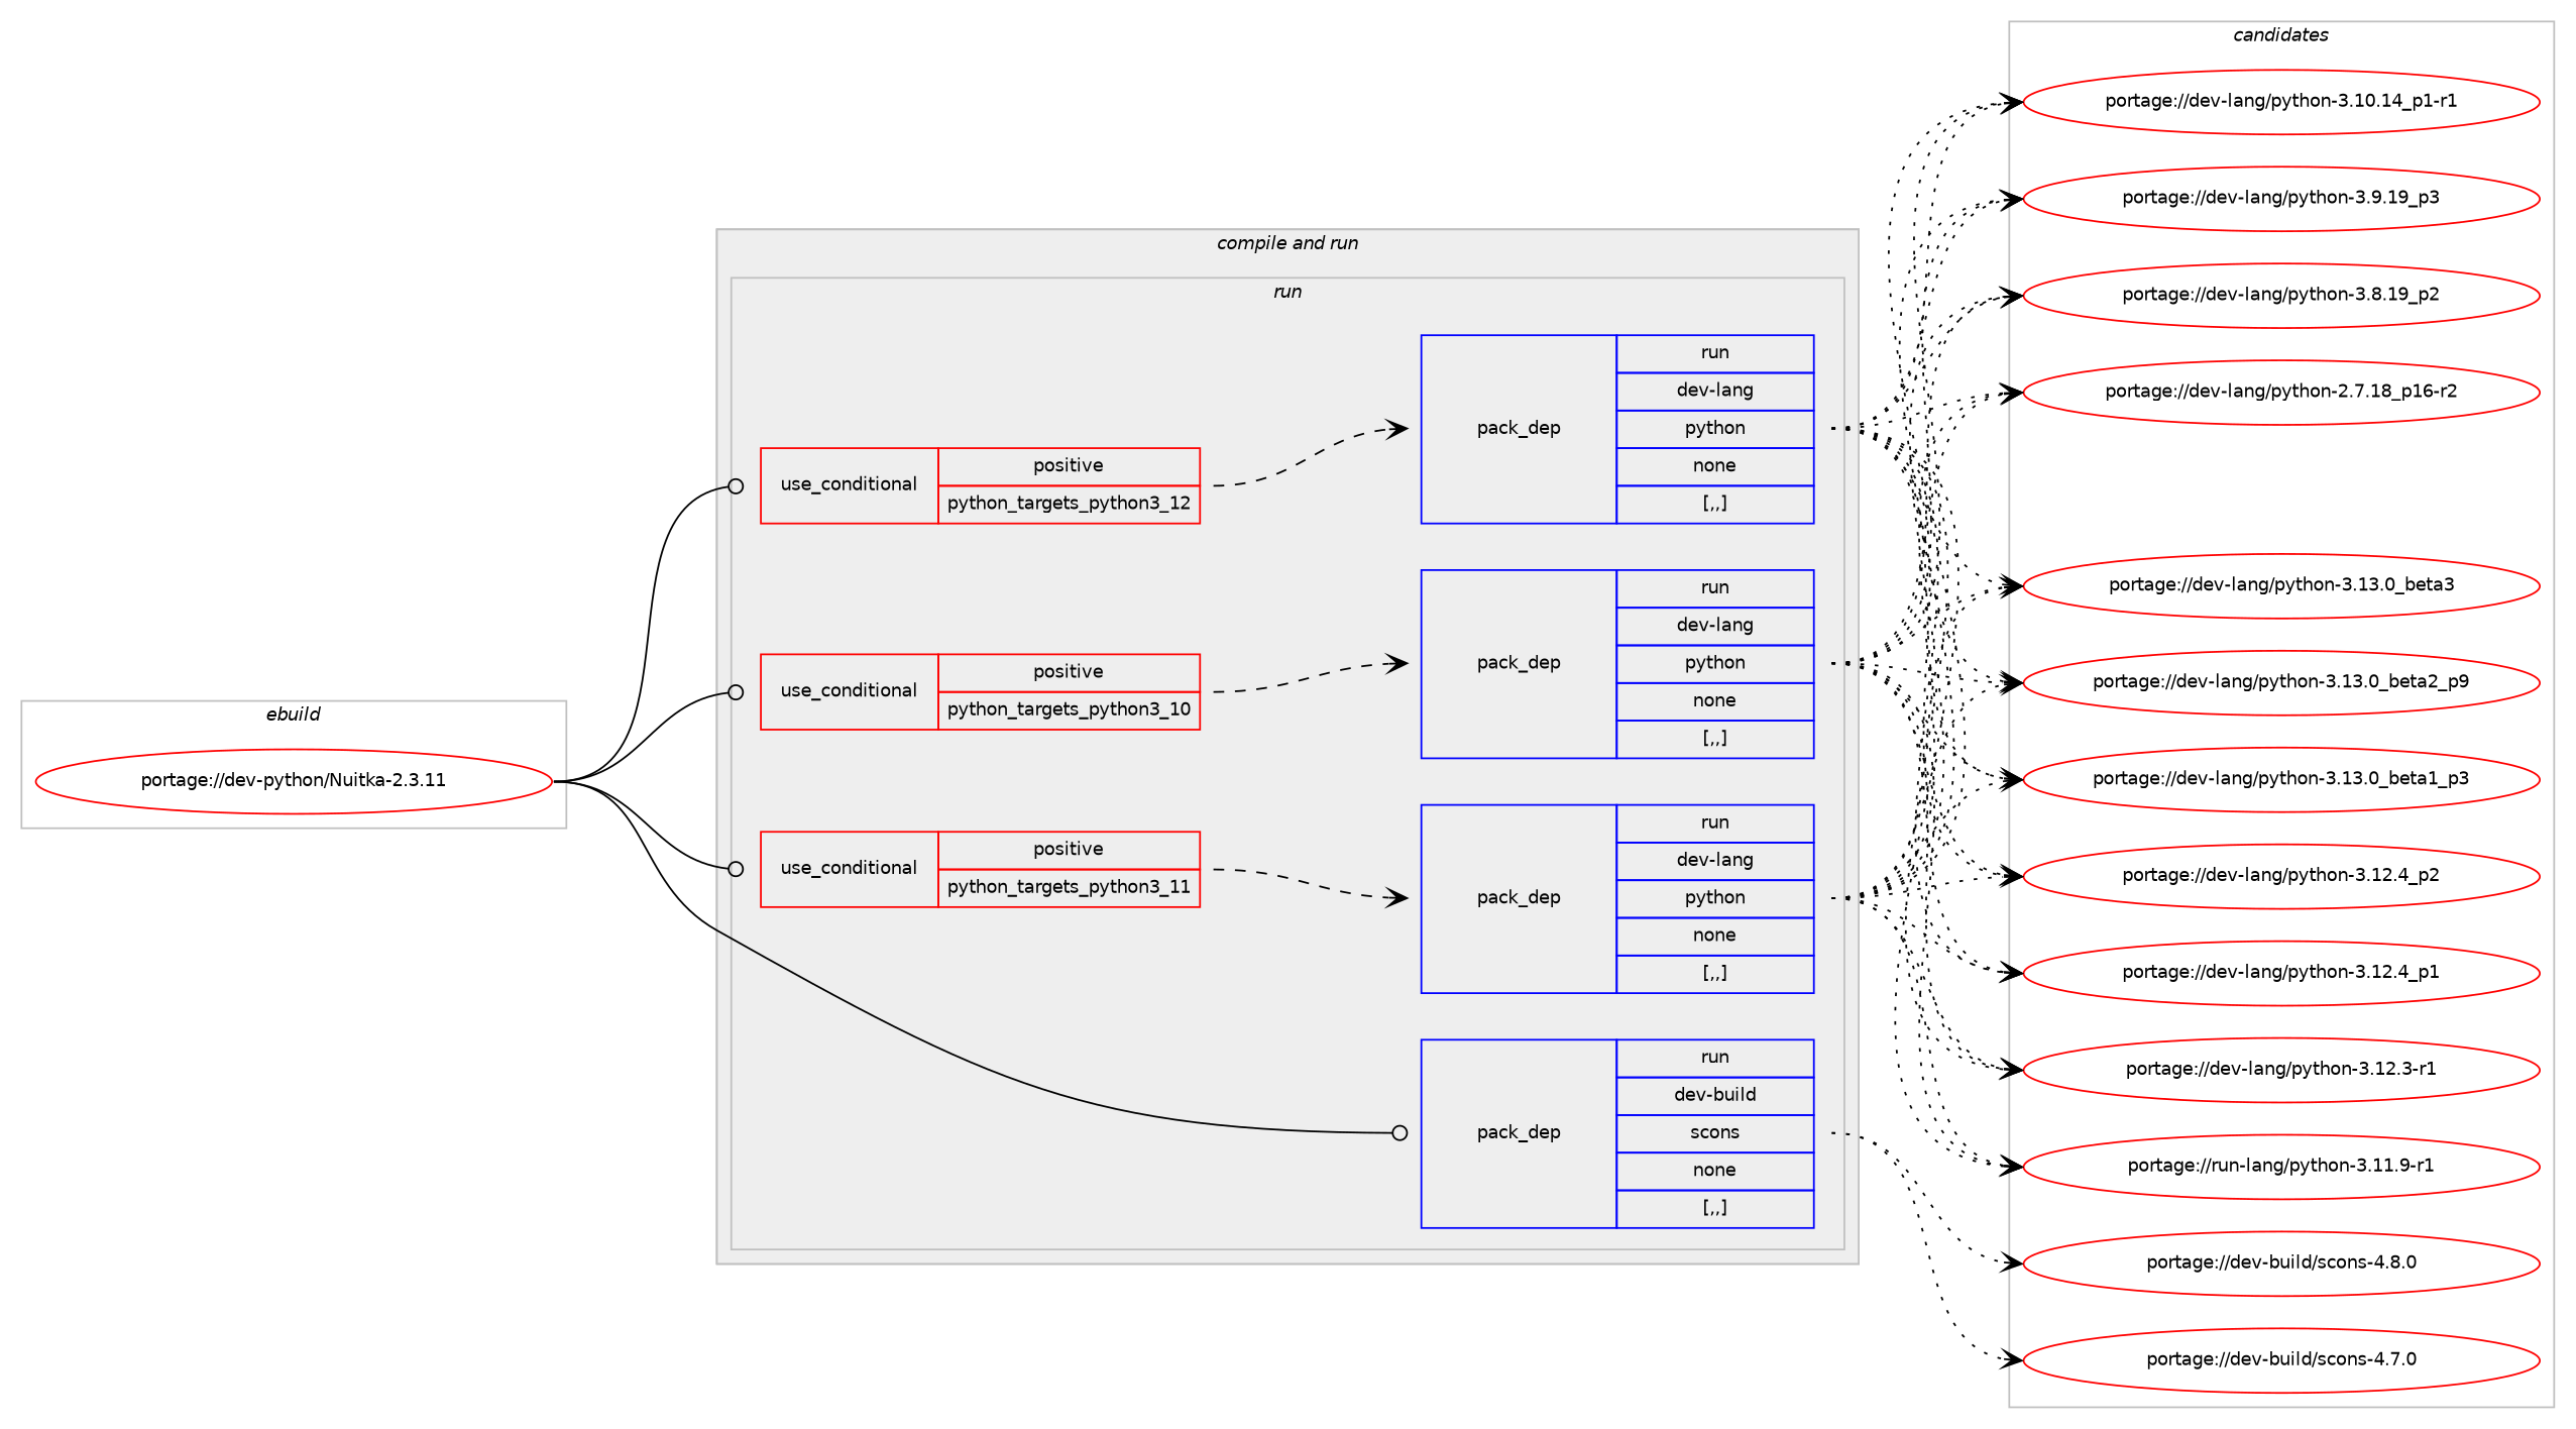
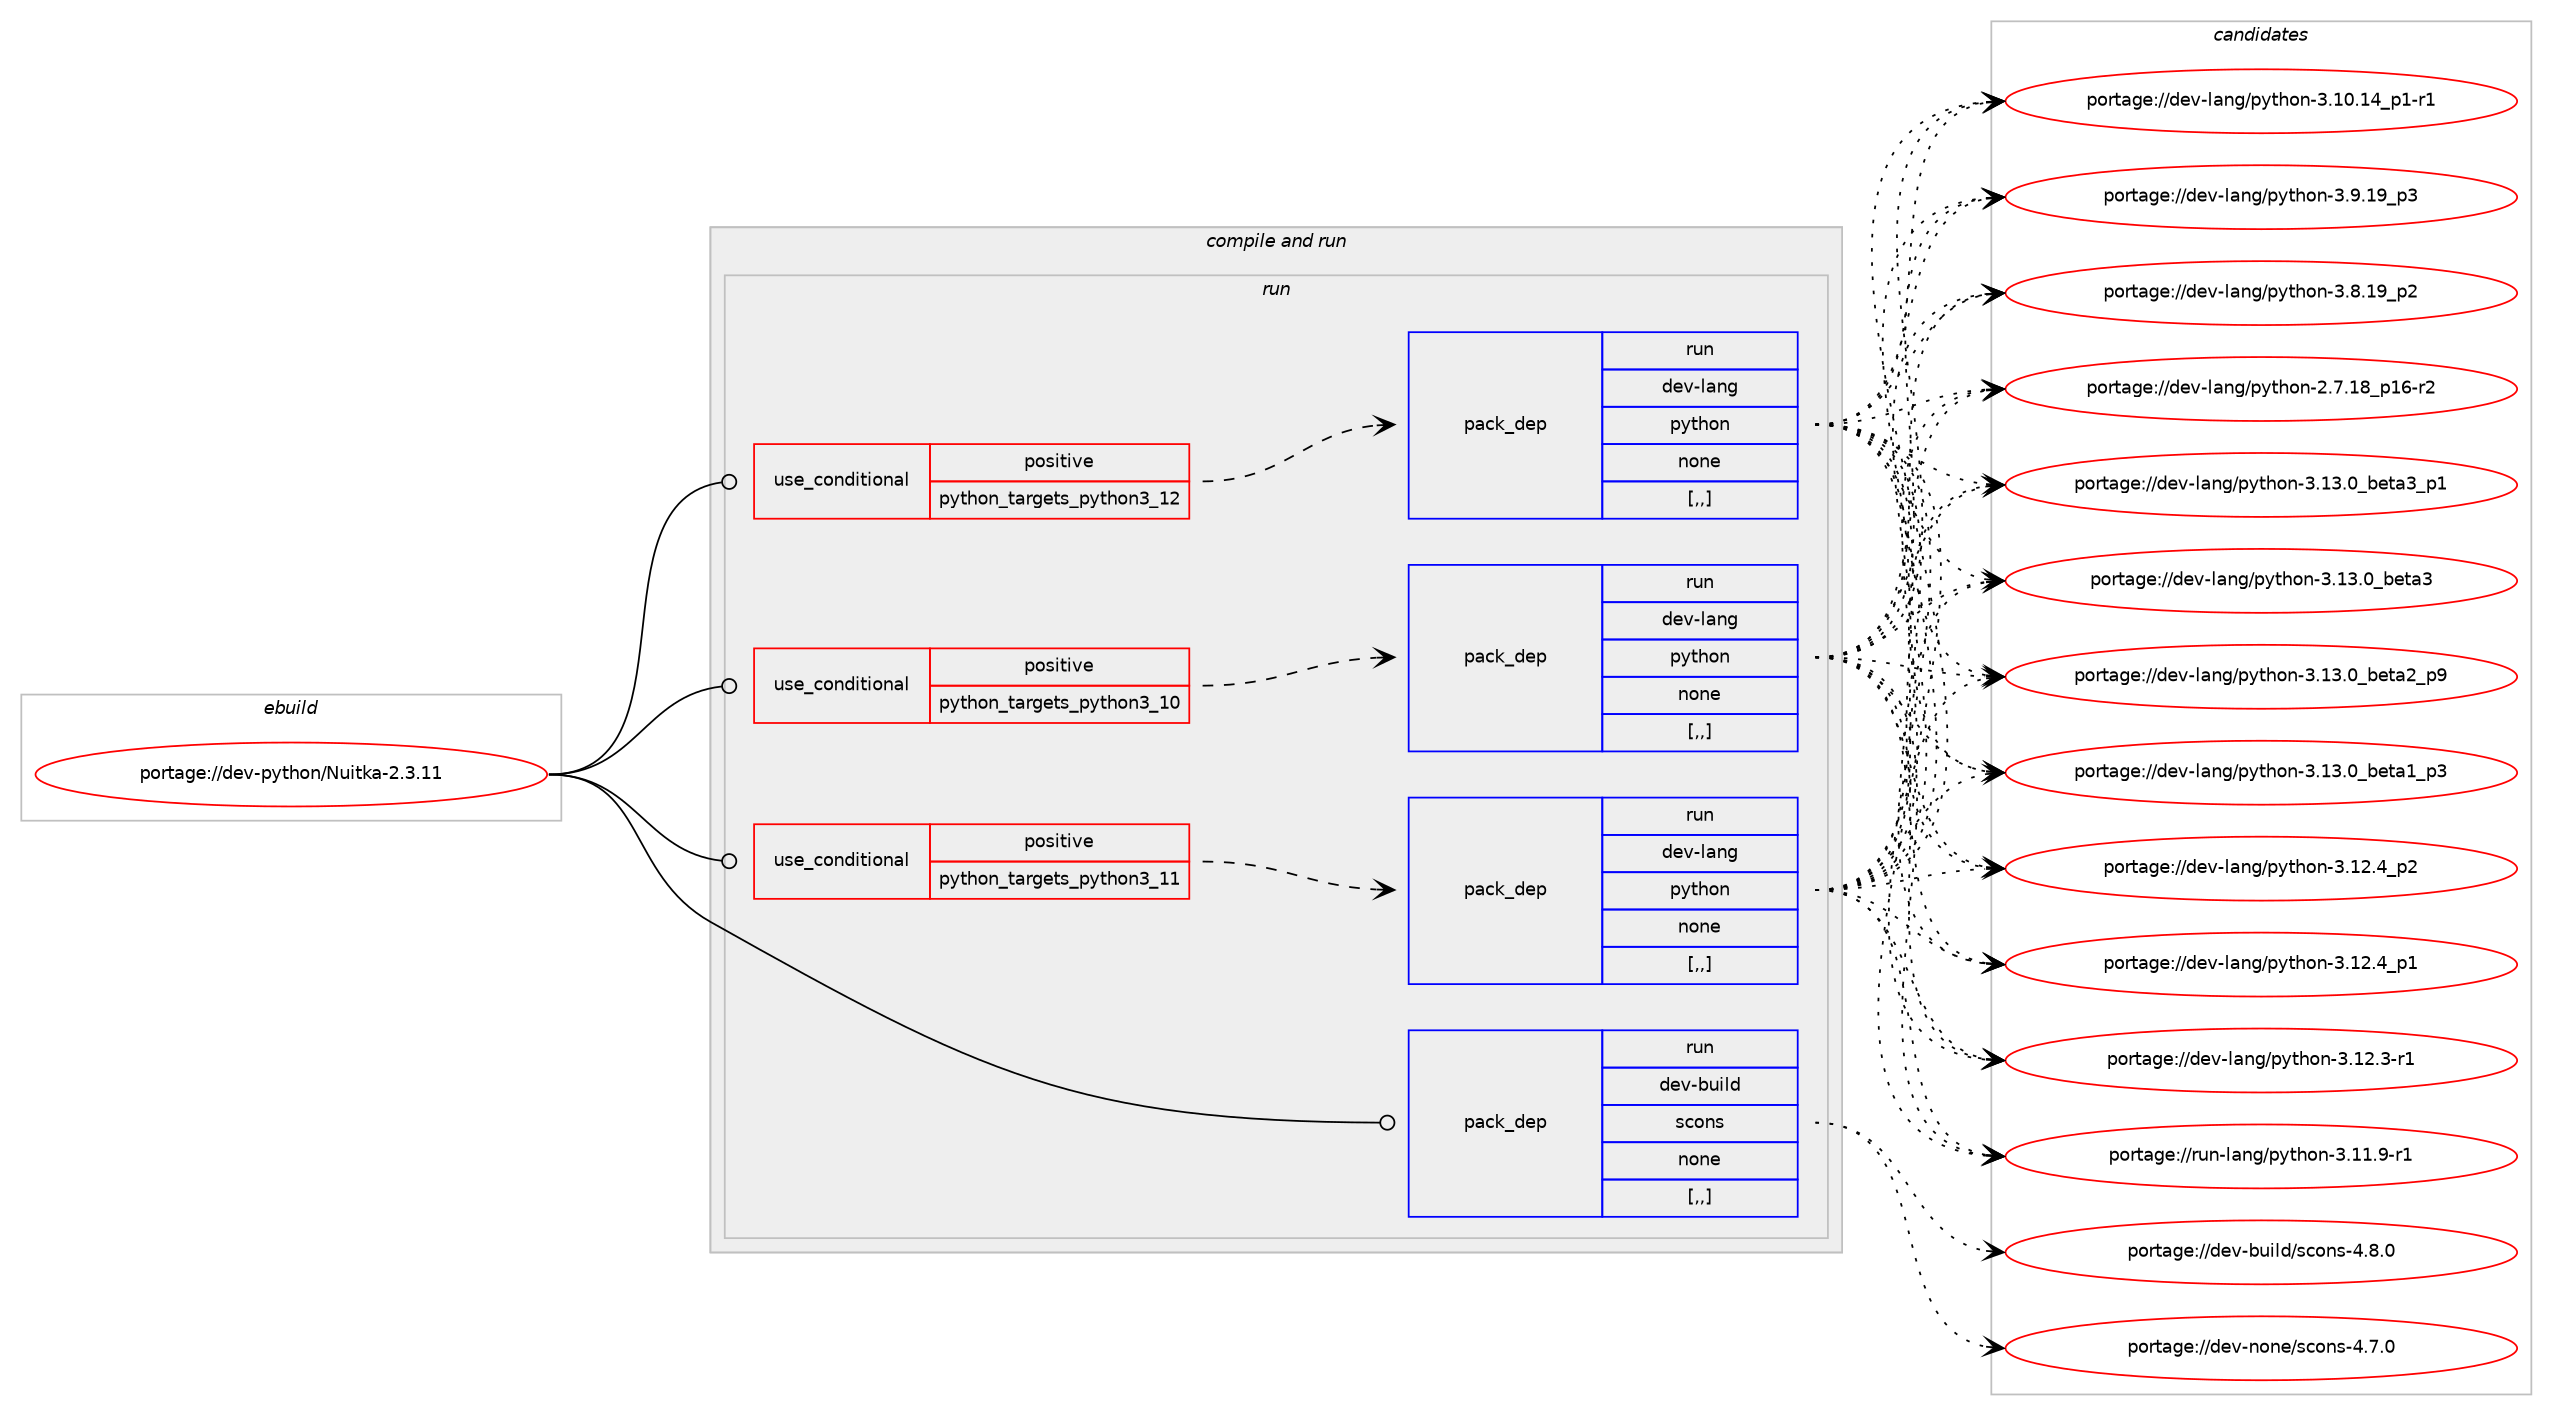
  digraph {
    compound=true
    concentrate=true
    fontname=Helvetica
    fontsize=10
    newrank=true
    rankdir=LR
    ranksep=1.5
    node [color=red fontname=Helvetica fontsize=10]
    edge [arrowhead=vee headport=w style=dotted tailport=e weight=100]
    n1 [label="portage://dev-python/Nuitka-2.3.11" width=4]
    n2 [color=blue label=<<TABLE BORDER="0" CELLBORDER="1" CELLSPACING="0" CELLPADDING="4" WIDTH="220"><TR><TD ROWSPAN="6" CELLPADDING="30">pack_dep</TD></TR><TR><TD WIDTH="110">run</TD></TR><TR><TD>dev-lang</TD></TR><TR><TD>python</TD></TR><TR><TD>none</TD></TR><TR><TD>[,,]</TD></TR></TABLE>> shape=none]
    n3 [label=<<TABLE BORDER="0" CELLBORDER="1" CELLSPACING="0" CELLPADDING="4"><TR><TD ROWSPAN="3" CELLPADDING="10">use_conditional</TD></TR><TR><TD>positive</TD></TR><TR><TD>python_targets_python3_10</TD></TR></TABLE>> shape=none]
    n4 [color=blue label=<<TABLE BORDER="0" CELLBORDER="1" CELLSPACING="0" CELLPADDING="4" WIDTH="220"><TR><TD ROWSPAN="6" CELLPADDING="30">pack_dep</TD></TR><TR><TD WIDTH="110">run</TD></TR><TR><TD>dev-lang</TD></TR><TR><TD>python</TD></TR><TR><TD>none</TD></TR><TR><TD>[,,]</TD></TR></TABLE>> shape=none]
    n5 [label=<<TABLE BORDER="0" CELLBORDER="1" CELLSPACING="0" CELLPADDING="4"><TR><TD ROWSPAN="3" CELLPADDING="10">use_conditional</TD></TR><TR><TD>positive</TD></TR><TR><TD>python_targets_python3_11</TD></TR></TABLE>> shape=none]
    n6 [color=blue label=<<TABLE BORDER="0" CELLBORDER="1" CELLSPACING="0" CELLPADDING="4" WIDTH="220"><TR><TD ROWSPAN="6" CELLPADDING="30">pack_dep</TD></TR><TR><TD WIDTH="110">run</TD></TR><TR><TD>dev-lang</TD></TR><TR><TD>python</TD></TR><TR><TD>none</TD></TR><TR><TD>[,,]</TD></TR></TABLE>> shape=none]
    n7 [label=<<TABLE BORDER="0" CELLBORDER="1" CELLSPACING="0" CELLPADDING="4"><TR><TD ROWSPAN="3" CELLPADDING="10">use_conditional</TD></TR><TR><TD>positive</TD></TR><TR><TD>python_targets_python3_12</TD></TR></TABLE>> shape=none]
    n8 [color=blue label=<<TABLE BORDER="0" CELLBORDER="1" CELLSPACING="0" CELLPADDING="4" WIDTH="220"><TR><TD ROWSPAN="6" CELLPADDING="30">pack_dep</TD></TR><TR><TD WIDTH="110">run</TD></TR><TR><TD>dev-build</TD></TR><TR><TD>scons</TD></TR><TR><TD>none</TD></TR><TR><TD>[,,]</TD></TR></TABLE>> shape=none]
+   n9 [label="portage://dev-lang/python-3.13.0_beta3_p1" width=4]
    n10 [label="portage://dev-lang/python-3.13.0_beta3" width=4]
    n11 [label="portage://dev-lang/python-3.13.0_beta2_p9" width=4]
    n12 [label="portage://dev-lang/python-3.13.0_beta1_p3" width=4]
    n13 [label="portage://dev-lang/python-3.12.4_p2" width=4]
    n14 [label="portage://dev-lang/python-3.12.4_p1" width=4]
    n15 [label="portage://dev-lang/python-3.12.3-r1" width=4]
    n16 [label="portage://run-lang/python-3.11.9-r1" width=4]
    n17 [label="portage://dev-lang/python-3.10.14_p1-r1" width=4]
    n18 [label="portage://dev-lang/python-3.9.19_p3" width=4]
    n19 [label="portage://dev-lang/python-3.8.19_p2" width=4]
    n20 [label="portage://dev-lang/python-2.7.18_p16-r2" width=4]
    n21 [label="portage://dev-build/scons-4.8.0" width=4]
-   n22 [label="portage://dev-build/scons-4.7.0" width=4]
+   n22 [label="portage://dev-none/scons-4.7.0" width=4]
    subgraph cluster_1 {
      color=gray
      label=<<i>ebuild</i>>
      n1
    }
    subgraph cluster_2 {
      color=gray
      label=<<i>dependencies</i>>
      subgraph cluster_3 {
        color=gray
        fillcolor="#eeeeee"
        label=<<i>compile</i>>
        style=filled
      }
      subgraph cluster_4 {
        color=gray
        fillcolor="#eeeeee"
        label=<<i>compile and run</i>>
        style=filled
      }
      subgraph cluster_5 {
        color=gray
        fillcolor="#eeeeee"
        label=<<i>run</i>>
        style=filled
        subgraph sub_6 {
          color=gray
          fillcolor="#eeeeee"
          label=<<i>run</i>>
          style=filled
          n3
          subgraph sub_7 {
            color=gray
            fillcolor="#eeeeee"
            label=<<i>run</i>>
            style=filled
            n2
          }
        }
        subgraph sub_8 {
          color=gray
          fillcolor="#eeeeee"
          label=<<i>run</i>>
          style=filled
          n5
          subgraph sub_9 {
            color=gray
            fillcolor="#eeeeee"
            label=<<i>run</i>>
            style=filled
            n4
          }
        }
        subgraph sub_10 {
          color=gray
          fillcolor="#eeeeee"
          label=<<i>run</i>>
          style=filled
          n7
          subgraph sub_11 {
            color=gray
            fillcolor="#eeeeee"
            label=<<i>run</i>>
            style=filled
            n6
          }
        }
        subgraph sub_12 {
          color=gray
          fillcolor="#eeeeee"
          label=<<i>run</i>>
          style=filled
          n8
        }
      }
    }
    subgraph cluster_13 {
      color=gray
      label=<<i>candidates</i>>
      rank=same
      subgraph sub_14 {
        color=black
        label=<<i>candidates</i>>
        nodesep=1
        rank=same
+       n9
        n10
        n11
        n12
        n13
        n14
        n15
        n16
        n17
        n18
        n19
        n20
      }
      subgraph sub_15 {
        color=black
        label=<<i>candidates</i>>
        nodesep=1
        rank=same
+       n9
        n10
        n11
        n12
        n13
        n14
        n15
        n16
        n17
        n18
        n19
        n20
      }
      subgraph sub_16 {
        color=black
        label=<<i>candidates</i>>
        nodesep=1
        rank=same
+       n9
        n10
        n11
        n12
        n13
        n14
        n15
        n16
        n17
        n18
        n19
        n20
      }
      subgraph sub_17 {
        color=black
        label=<<i>candidates</i>>
        nodesep=1
        rank=same
        n21
        n22
      }
    }
    n1 -> n3 [arrowhead=odot style=solid weight=20]
    n1 -> n5 [arrowhead=odot style=solid weight=20]
    n1 -> n7 [arrowhead=odot style=solid weight=20]
    n1 -> n8 [arrowhead=odot style=solid weight=20]
+   n2 -> n9
    n2 -> n10
    n2 -> n11
    n2 -> n12
    n2 -> n13
    n2 -> n14
    n2 -> n15
    n2 -> n16
    n2 -> n17
    n2 -> n18
    n2 -> n19
    n2 -> n20
    n3 -> n2 [style=dashed weight=20]
+   n4 -> n9
    n4 -> n10
    n4 -> n11
    n4 -> n12
    n4 -> n13
    n4 -> n14
    n4 -> n15
    n4 -> n16
    n4 -> n17
    n4 -> n18
    n4 -> n19
    n4 -> n20
    n5 -> n4 [style=dashed weight=20]
+   n6 -> n9
    n6 -> n10
    n6 -> n11
    n6 -> n12
    n6 -> n13
    n6 -> n14
    n6 -> n15
    n6 -> n16
    n6 -> n17
    n6 -> n18
    n6 -> n19
    n6 -> n20
    n7 -> n6 [style=dashed weight=20]
    n8 -> n21
    n8 -> n22
  }
